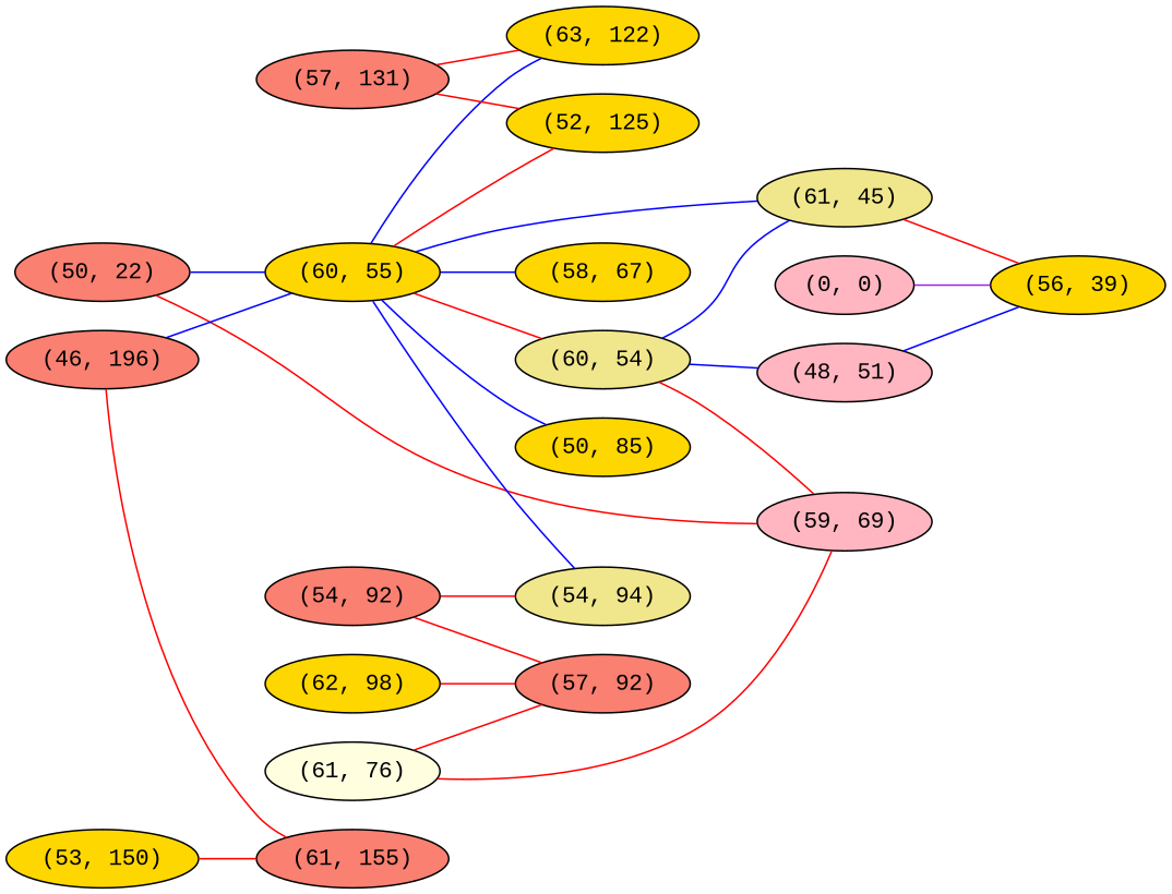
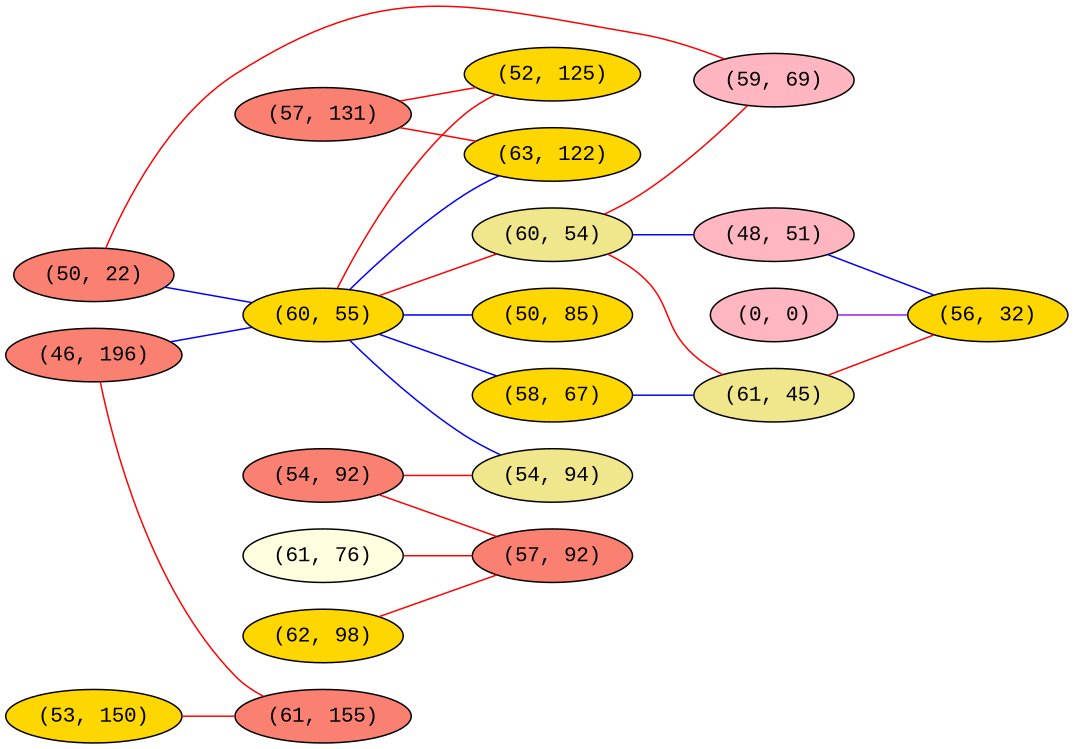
  graph {
    fontname="Liberation Mono"
    rankdir=LR
    node [fillcolor=gold fontname="Liberation Mono" style=filled]
    edge [color=red fontname="Liberation Mono" weight=1]
    n1 [fillcolor=salmon label="(50, 22)"]
    "(60, 55)"
    "(59, 69)" [fillcolor=lightpink]
    "(63, 122)"
    "(52, 125)"
    "(58, 67)"
    "(60, 54)" [fillcolor=khaki]
    "(61, 45)" [fillcolor=khaki]
    "(54, 94)" [fillcolor=khaki]
    "(50, 85)"
    "(57, 131)" [fillcolor=salmon]
    "(53, 150)"
    "(61, 155)" [fillcolor=salmon]
    "(46, 196)" [fillcolor=salmon]
    "(48, 51)" [fillcolor=lightpink]
-   "(56, 32)" [label="(56, 39)"]
+   "(56, 32)"
    "(62, 98)"
    "(57, 92)" [fillcolor=salmon]
    "(61, 76)" [fillcolor=lightyellow]
    "(0, 0)" [fillcolor=lightpink]
    "(54, 92)" [fillcolor=salmon]
    n1 -- "(60, 55)" [color=blue weight=3]
    n1 -- "(59, 69)"
    "(60, 55)" -- "(63, 122)" [color=blue weight=3]
    "(60, 55)" -- "(52, 125)"
    "(60, 55)" -- "(58, 67)" [color=blue weight=3]
    "(60, 55)" -- "(60, 54)"
-   "(60, 55)" -- "(61, 45)" [color=blue weight=3]
+   "(58, 67)" -- "(61, 45)" [color=blue weight=3]
    "(60, 55)" -- "(54, 94)" [color=blue weight=3]
    "(60, 55)" -- "(50, 85)" [color=blue weight=3]
    "(60, 54)" -- "(59, 69)"
-   "(60, 54)" -- "(61, 45)" [color=blue weight=3]
+   "(60, 54)" -- "(61, 45)" [weight=3]
    "(60, 54)" -- "(48, 51)" [color=blue weight=3]
    "(61, 45)" -- "(56, 32)"
    "(57, 131)" -- "(63, 122)"
    "(57, 131)" -- "(52, 125)"
    "(53, 150)" -- "(61, 155)"
    "(46, 196)" -- "(60, 55)" [color=blue weight=3]
    "(46, 196)" -- "(61, 155)"
    "(48, 51)" -- "(56, 32)" [color=blue]
    "(62, 98)" -- "(57, 92)"
-   "(61, 76)" -- "(59, 69)"
    "(61, 76)" -- "(57, 92)"
    "(0, 0)" -- "(56, 32)" [color=purple weight=4]
    "(54, 92)" -- "(54, 94)"
    "(54, 92)" -- "(57, 92)"
  }
